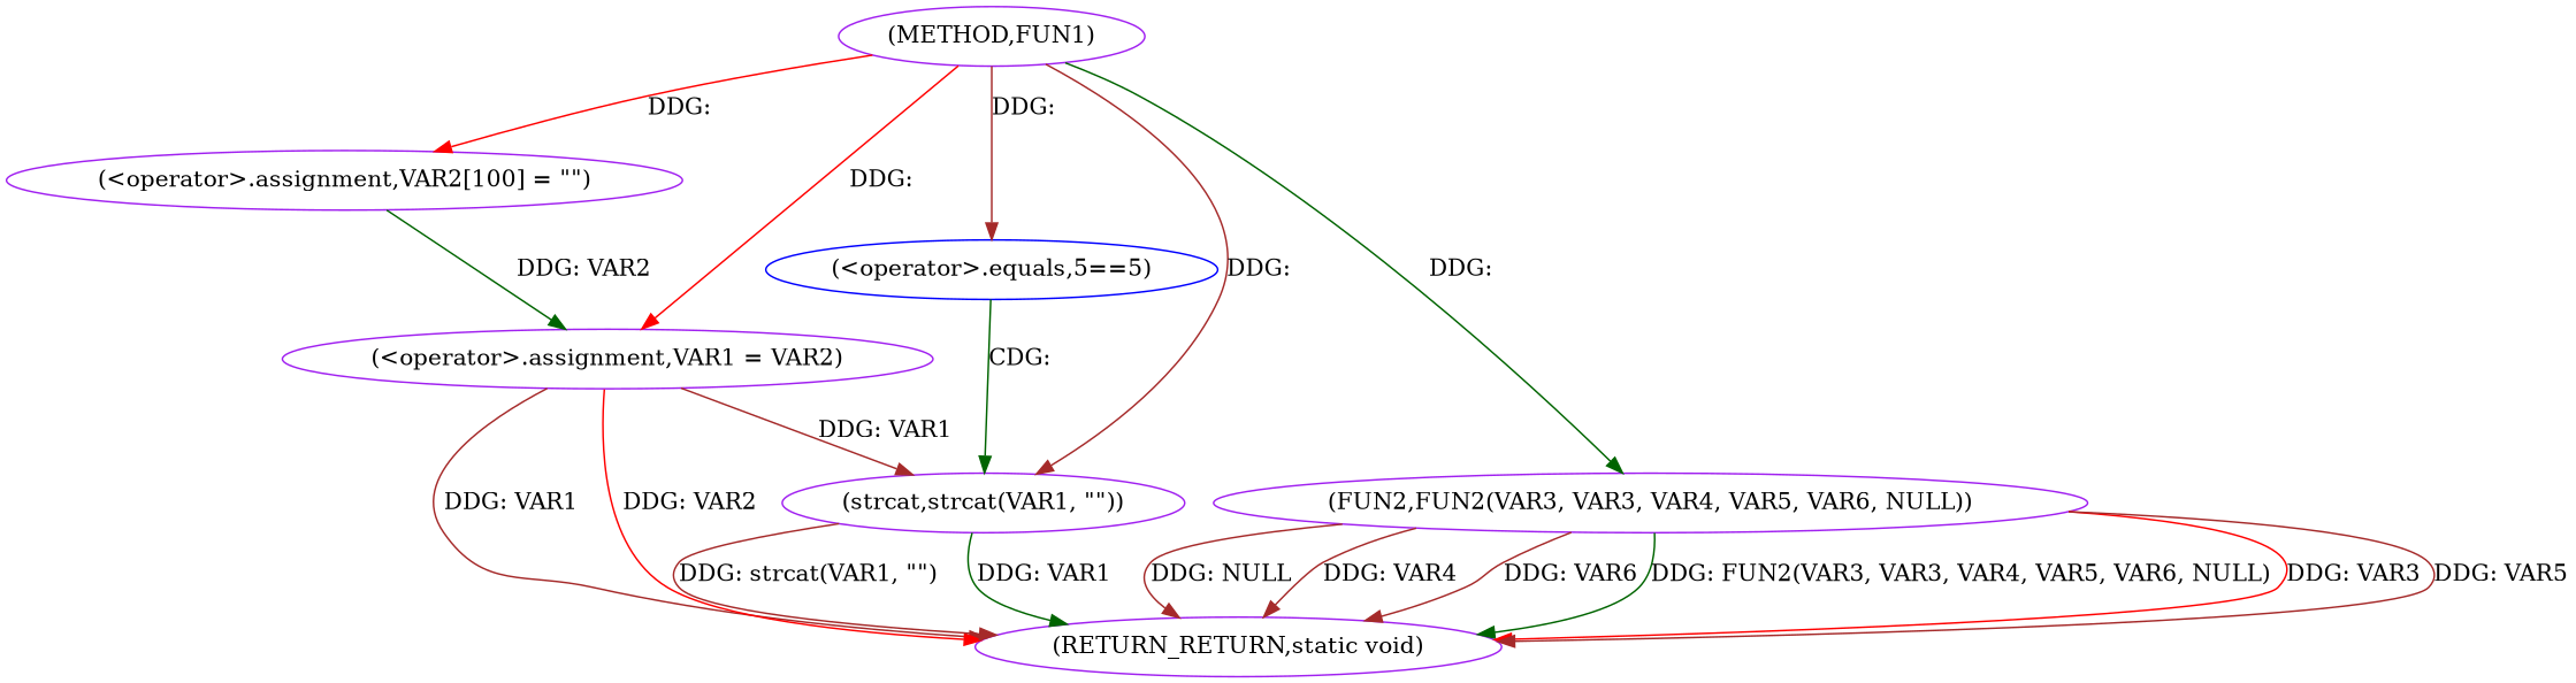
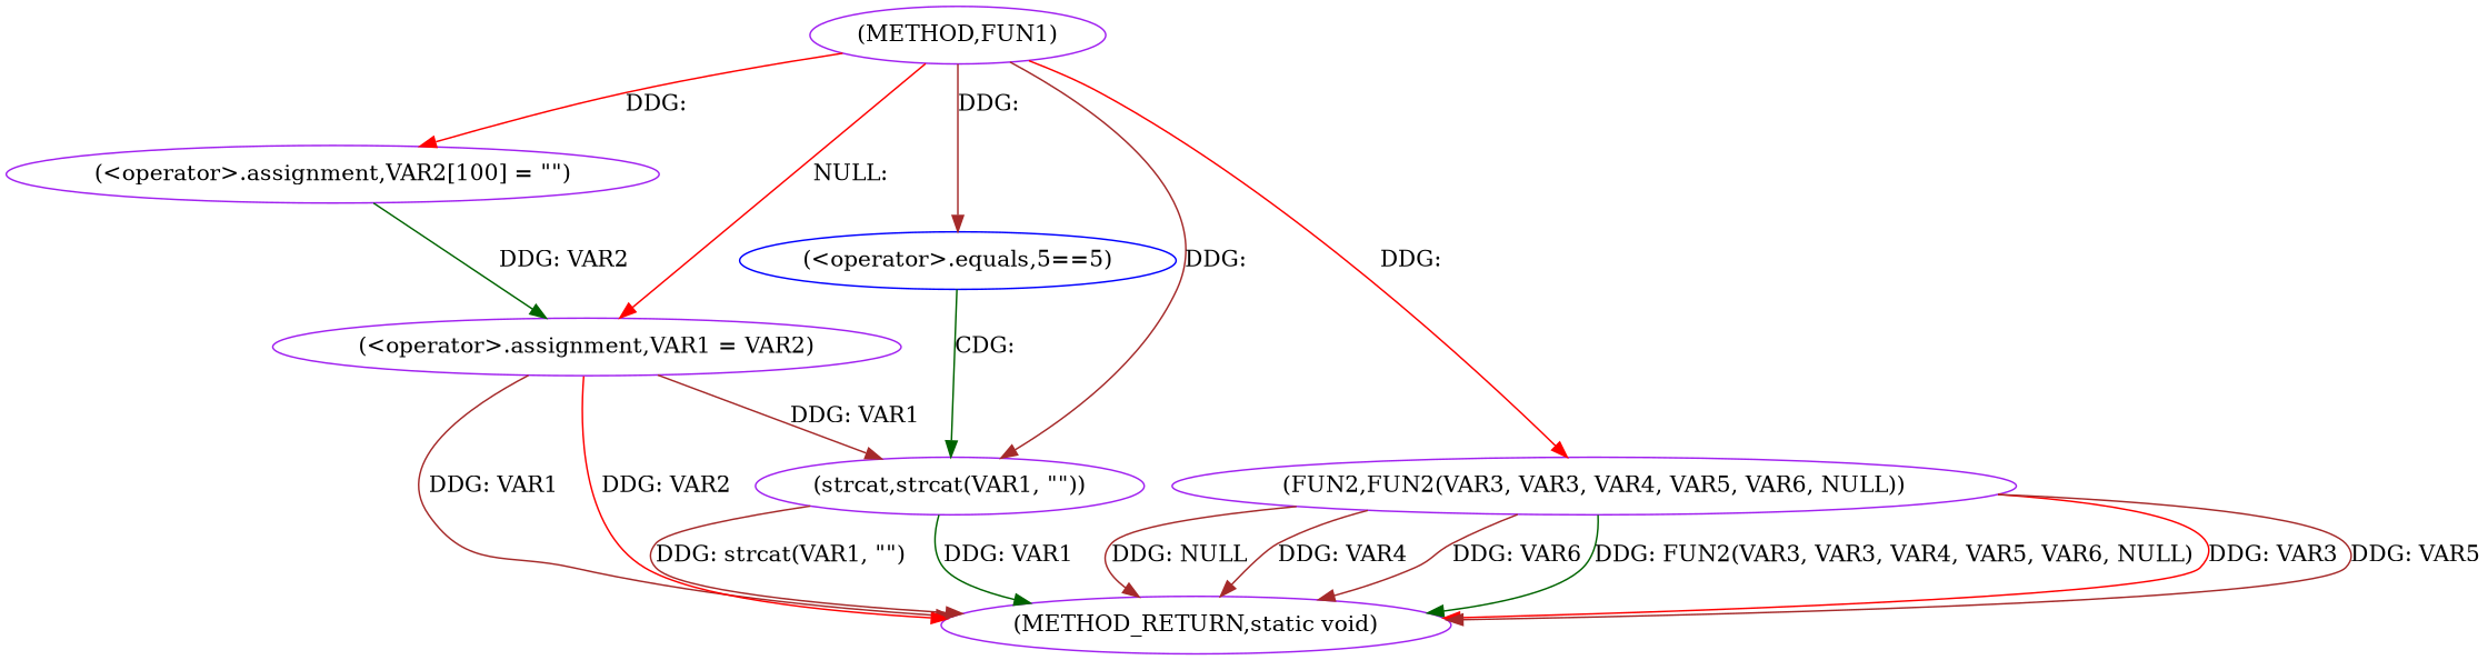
  digraph {
    node [color=purple]
    edge [color=brown]
    n1 [label="(METHOD,FUN1)"]
    n2 [label="(<operator>.assignment,VAR2[100] = \"\")"]
    n3 [label="(<operator>.assignment,VAR1 = VAR2)"]
    n4 [color=blue label="(<operator>.equals,5==5)"]
    n5 [label="(strcat,strcat(VAR1, \"\"))"]
    n6 [label="(FUN2,FUN2(VAR3, VAR3, VAR4, VAR5, VAR6, NULL))"]
-   n7 [label="(RETURN_RETURN,static void)"]
+   n7 [label="(METHOD_RETURN,static void)"]
    n1 -> n2 [color=red label="DDG: "]
-   n1 -> n3 [color=red label="DDG: "]
+   n1 -> n3 [color=red label="NULL: "]
    n1 -> n4 [label="DDG: "]
    n1 -> n5 [label="DDG: "]
-   n1 -> n6 [color=darkgreen label="DDG: "]
+   n1 -> n6 [color=red label="DDG: "]
    n2 -> n3 [color=darkgreen label="DDG: VAR2"]
    n3 -> n5 [label="DDG: VAR1"]
    n3 -> n7 [label="DDG: VAR1"]
    n3 -> n7 [color=red label="DDG: VAR2"]
    n4 -> n5 [color=darkgreen label="CDG: "]
    n5 -> n7 [label="DDG: strcat(VAR1, \"\")"]
    n5 -> n7 [color=darkgreen label="DDG: VAR1"]
    n6 -> n7 [label="DDG: VAR6"]
    n6 -> n7 [color=darkgreen label="DDG: FUN2(VAR3, VAR3, VAR4, VAR5, VAR6, NULL)"]
    n6 -> n7 [color=red label="DDG: VAR3"]
    n6 -> n7 [label="DDG: VAR5"]
    n6 -> n7 [label="DDG: NULL"]
    n6 -> n7 [label="DDG: VAR4"]
  }
